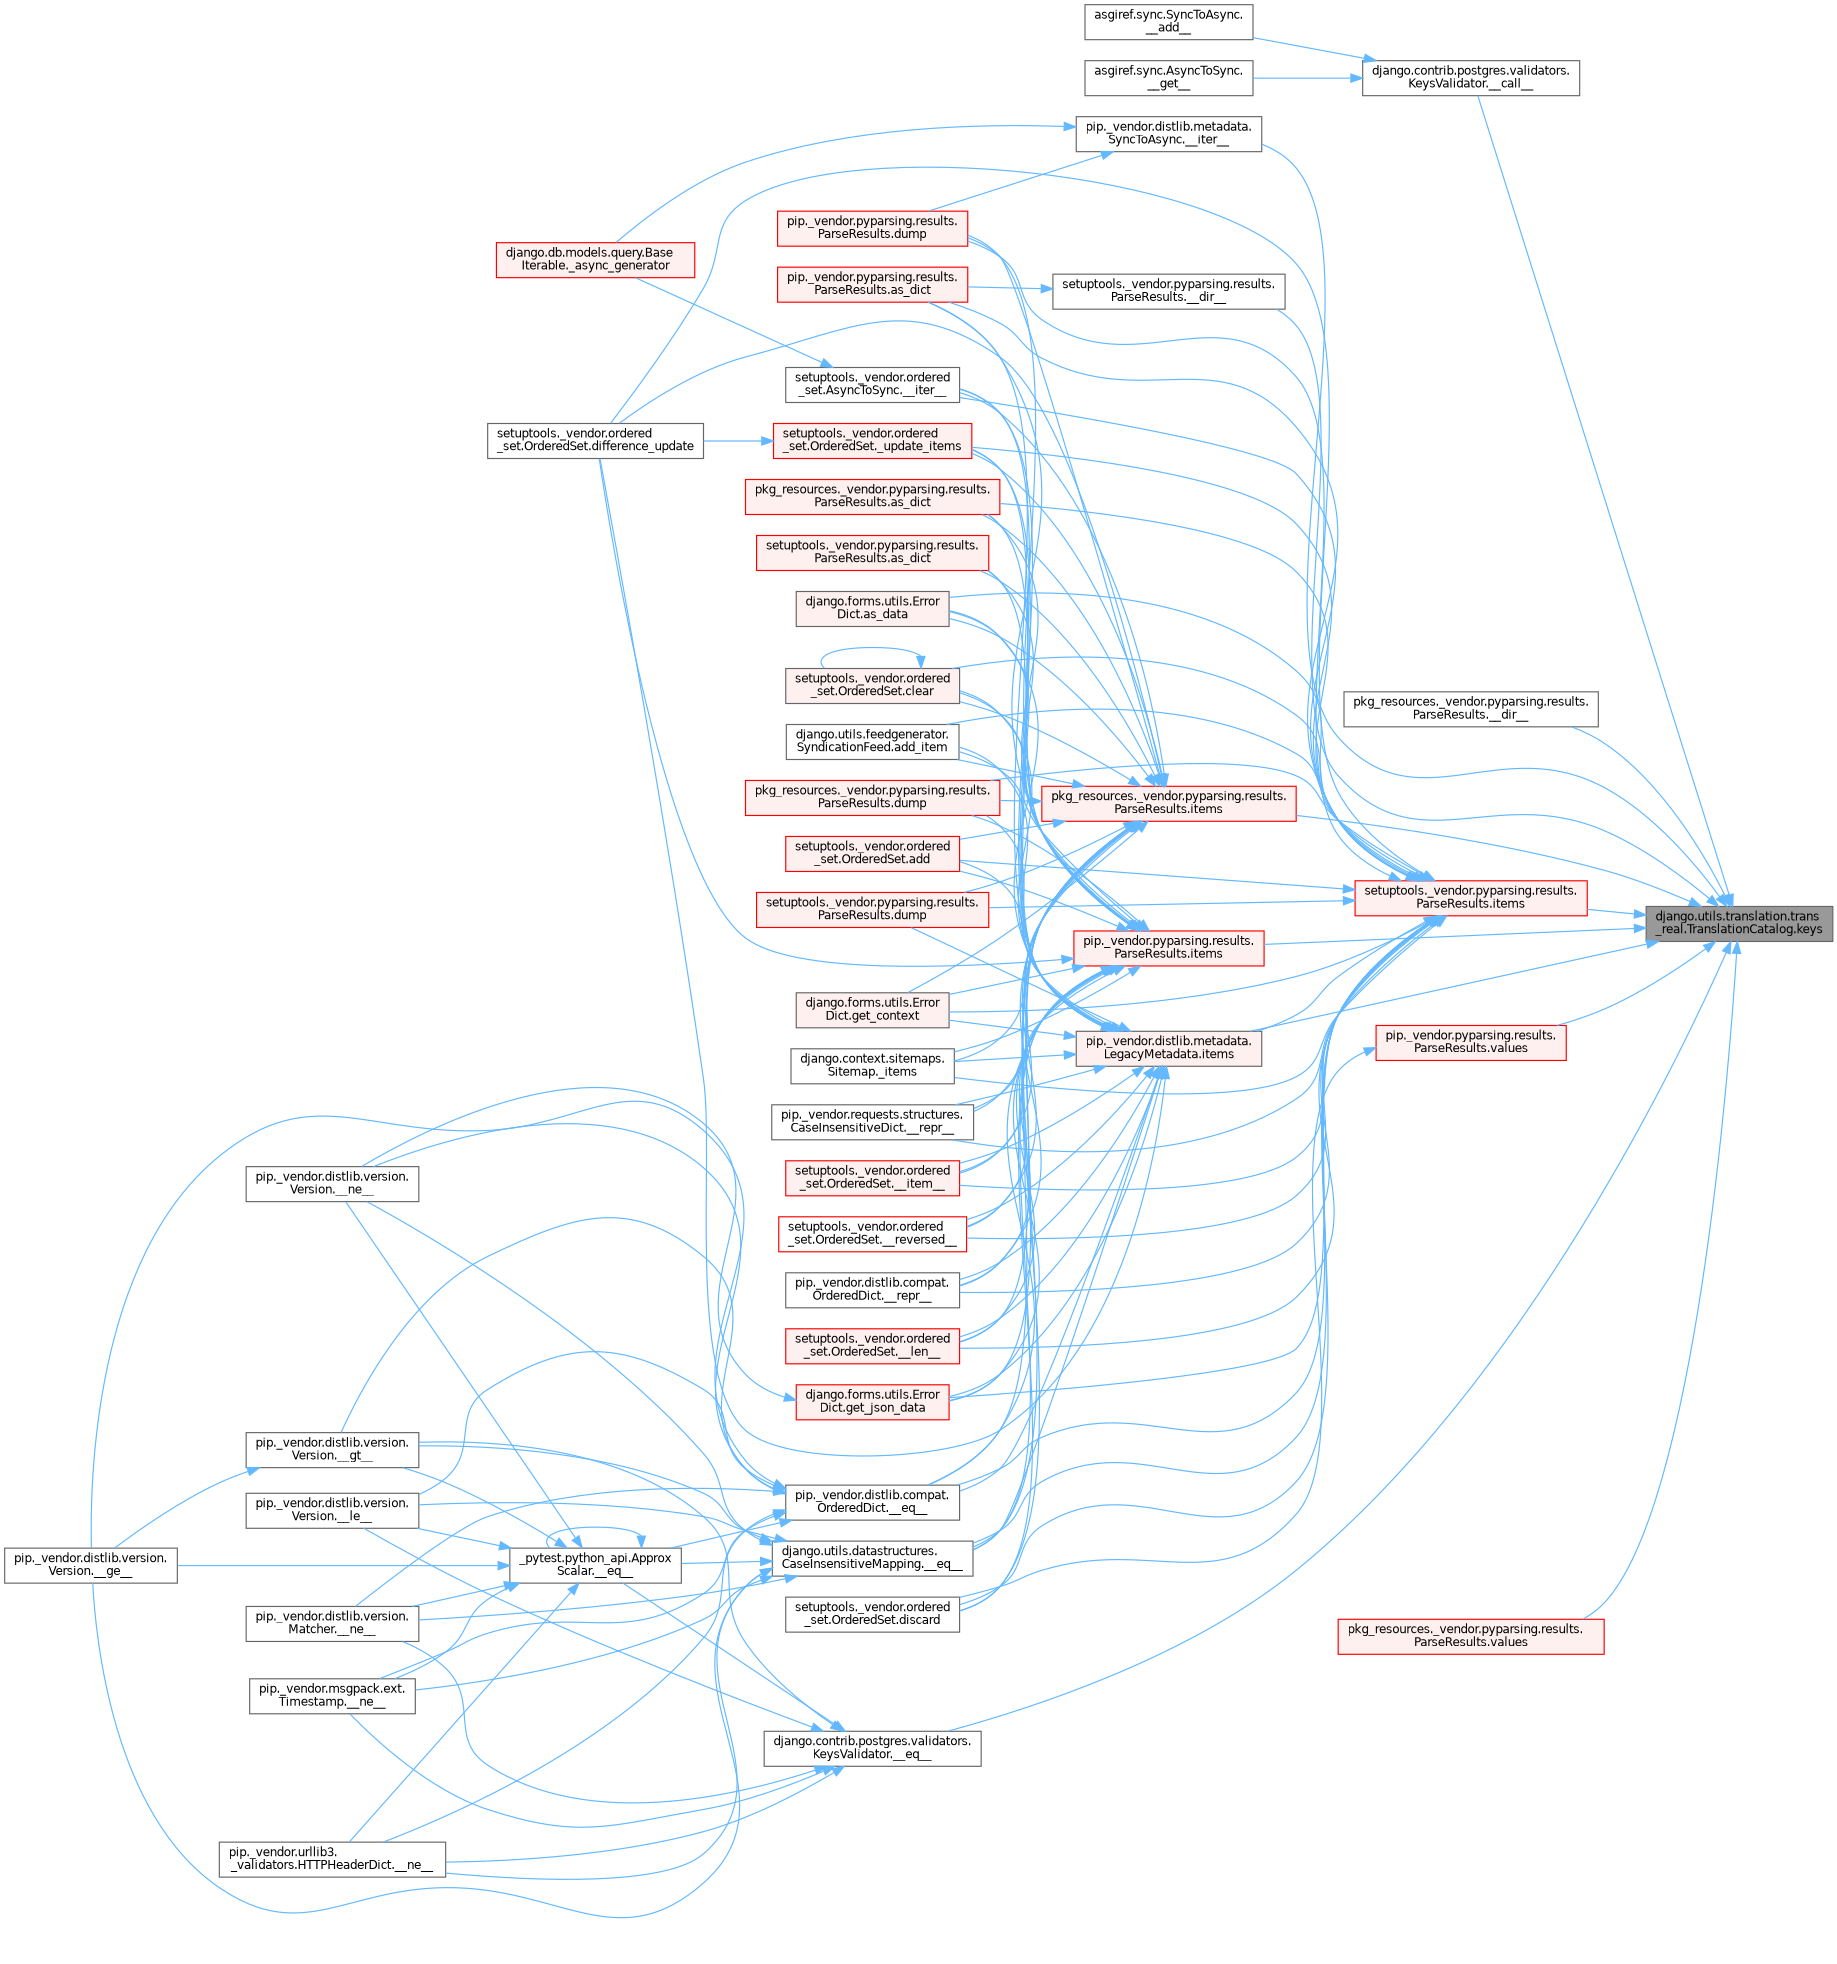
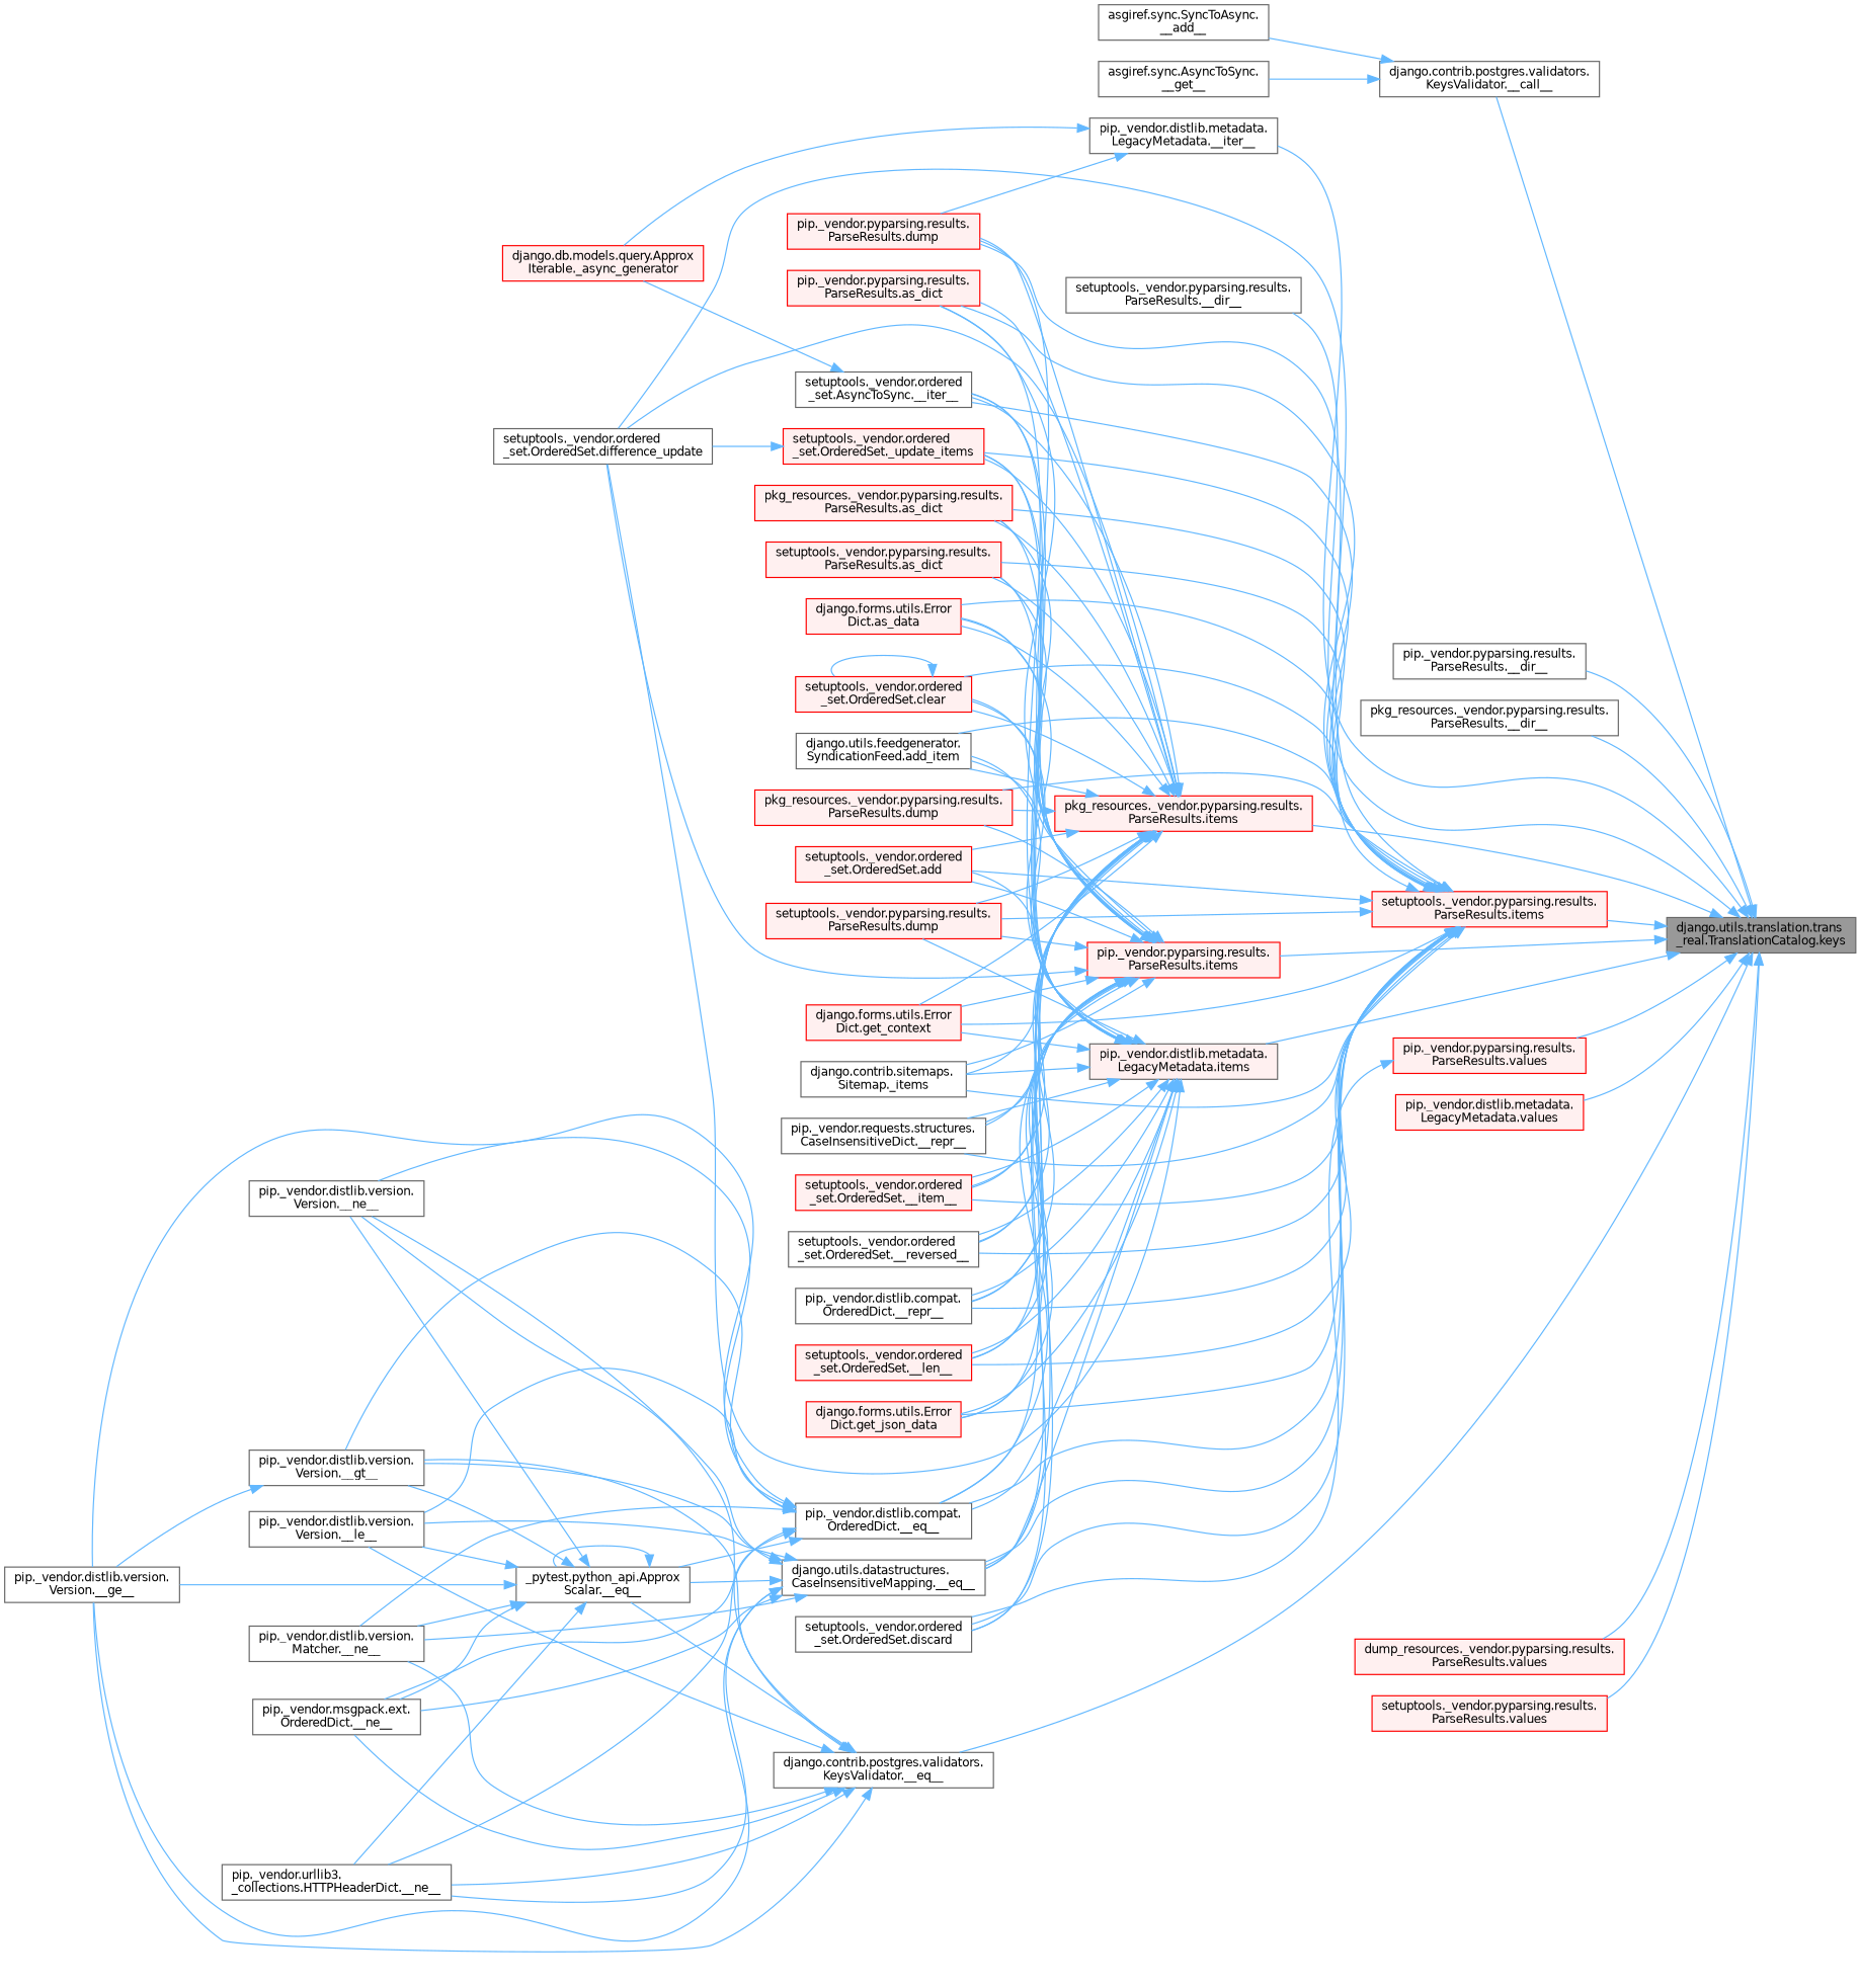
  digraph {
    rankdir=RL
    node [color=grey40 fillcolor=white fontname=Helvetica fontsize=10 shape=box style=filled]
    edge [color=steelblue1 dir=back fontname=Helvetica fontsize=10 labelfontname=Helvetica labelfontsize=10 style=solid]
    n1 [color=gray40 fillcolor=grey60 fontcolor=black height=0.2 label="django.utils.translation.trans\l_real.TranslationCatalog.keys" width=0.4]
    n2 [height=0.2 label="django.contrib.postgres.validators.\lKeysValidator.__call__" width=0.4]
+   n3 [height=0.2 label="pip._vendor.pyparsing.results.\lParseResults.__dir__" width=0.4]
    n4 [height=0.2 label="pkg_resources._vendor.pyparsing.results.\lParseResults.__dir__" width=0.4]
    n5 [height=0.2 label="setuptools._vendor.pyparsing.results.\lParseResults.__dir__" width=0.4]
    n6 [height=0.2 label="django.contrib.postgres.validators.\lKeysValidator.__eq__" width=0.4]
-   n7 [height=0.2 label="pip._vendor.distlib.metadata.\lSyncToAsync.__iter__" width=0.4]
+   n7 [height=0.2 label="pip._vendor.distlib.metadata.\lLegacyMetadata.__iter__" width=0.4]
    n8 [fillcolor="#FFF0F0" height=0.2 label="pip._vendor.distlib.metadata.\lLegacyMetadata.items" width=0.4]
    n9 [color=red fillcolor="#FFF0F0" height=0.2 label="pip._vendor.pyparsing.results.\lParseResults.items" width=0.4]
    n10 [color=red fillcolor="#FFF0F0" height=0.2 label="pkg_resources._vendor.pyparsing.results.\lParseResults.items" width=0.4]
    n11 [color=red fillcolor="#FFF0F0" height=0.2 label="setuptools._vendor.pyparsing.results.\lParseResults.items" width=0.4]
+   n12 [color=red fillcolor="#FFF0F0" height=0.2 label="pip._vendor.distlib.metadata.\lLegacyMetadata.values" width=0.4]
    n13 [color=red fillcolor="#FFF0F0" height=0.2 label="pip._vendor.pyparsing.results.\lParseResults.values" width=0.4]
-   n14 [color=red fillcolor="#FFF0F0" height=0.2 label="pkg_resources._vendor.pyparsing.results.\lParseResults.values" width=0.4]
+   n14 [color=red fillcolor="#FFF0F0" height=0.2 label="dump_resources._vendor.pyparsing.results.\lParseResults.values" width=0.4]
+   n15 [color=red fillcolor="#FFF0F0" height=0.2 label="setuptools._vendor.pyparsing.results.\lParseResults.values" width=0.4]
    n16 [height=0.2 label="asgiref.sync.AsyncToSync.\l__get__" width=0.4]
    n17 [height=0.2 label="asgiref.sync.SyncToAsync.\l__add__" width=0.4]
    n18 [height=0.2 label="_pytest.python_api.Approx\lScalar.__eq__" width=0.4]
    n19 [height=0.2 label="pip._vendor.distlib.version.\lVersion.__ge__" width=0.4]
    n20 [height=0.2 label="pip._vendor.distlib.version.\lVersion.__gt__" width=0.4]
    n21 [height=0.2 label="pip._vendor.distlib.version.\lVersion.__le__" width=0.4]
    n22 [height=0.2 label="pip._vendor.distlib.version.\lMatcher.__ne__" width=0.4]
    n23 [height=0.2 label="pip._vendor.distlib.version.\lVersion.__ne__" width=0.4]
-   n24 [height=0.2 label="pip._vendor.msgpack.ext.\lTimestamp.__ne__" width=0.4]
-   n25 [height=0.2 label="pip._vendor.urllib3.\l_validators.HTTPHeaderDict.__ne__" width=0.4]
-   n26 [color=red fillcolor="#FFF0F0" height=0.2 label="django.db.models.query.Base\lIterable._async_generator" width=0.4]
+   n24 [height=0.2 label="pip._vendor.msgpack.ext.\lOrderedDict.__ne__" width=0.4]
+   n25 [height=0.2 label="pip._vendor.urllib3.\l_collections.HTTPHeaderDict.__ne__" width=0.4]
+   n26 [color=red fillcolor="#FFF0F0" height=0.2 label="django.db.models.query.Approx\lIterable._async_generator" width=0.4]
    n27 [color=red fillcolor="#FFF0F0" height=0.2 label="pip._vendor.pyparsing.results.\lParseResults.dump" width=0.4]
    n28 [height=0.2 label="django.utils.datastructures.\lCaseInsensitiveMapping.__eq__" width=0.4]
    n29 [height=0.2 label="pip._vendor.distlib.compat.\lOrderedDict.__eq__" width=0.4]
    n30 [color=red fillcolor="#FFF0F0" height=0.2 label="setuptools._vendor.ordered\l_set.OrderedSet.__item__" width=0.4]
    n31 [height=0.2 label="setuptools._vendor.ordered\l_set.AsyncToSync.__iter__" width=0.4]
    n32 [color=red fillcolor="#FFF0F0" height=0.2 label="setuptools._vendor.ordered\l_set.OrderedSet.__len__" width=0.4]
    n33 [height=0.2 label="pip._vendor.distlib.compat.\lOrderedDict.__repr__" width=0.4]
    n34 [height=0.2 label="pip._vendor.requests.structures.\lCaseInsensitiveDict.__repr__" width=0.4]
-   n35 [color=red height=0.2 label="setuptools._vendor.ordered\l_set.OrderedSet.__reversed__" width=0.4]
-   n36 [height=0.2 label="django.context.sitemaps.\lSitemap._items" width=0.4]
+   n35 [height=0.2 label="setuptools._vendor.ordered\l_set.OrderedSet.__reversed__" width=0.4]
+   n36 [height=0.2 label="django.contrib.sitemaps.\lSitemap._items" width=0.4]
    n37 [color=red fillcolor="#FFF0F0" height=0.2 label="setuptools._vendor.ordered\l_set.OrderedSet._update_items" width=0.4]
    n38 [height=0.2 label="setuptools._vendor.ordered\l_set.OrderedSet.difference_update" width=0.4]
    n39 [color=red fillcolor="#FFF0F0" height=0.2 label="setuptools._vendor.ordered\l_set.OrderedSet.add" width=0.4]
    n40 [height=0.2 label="django.utils.feedgenerator.\lSyndicationFeed.add_item" width=0.4]
-   n41 [fillcolor="#FFF0F0" height=0.2 label="django.forms.utils.Error\lDict.as_data" width=0.4]
+   n41 [color=red fillcolor="#FFF0F0" height=0.2 label="django.forms.utils.Error\lDict.as_data" width=0.4]
    n42 [color=red fillcolor="#FFF0F0" height=0.2 label="pip._vendor.pyparsing.results.\lParseResults.as_dict" width=0.4]
    n43 [color=red fillcolor="#FFF0F0" height=0.2 label="pkg_resources._vendor.pyparsing.results.\lParseResults.as_dict" width=0.4]
    n44 [color=red fillcolor="#FFF0F0" height=0.2 label="setuptools._vendor.pyparsing.results.\lParseResults.as_dict" width=0.4]
-   n45 [fillcolor="#FFF0F0" height=0.2 label="setuptools._vendor.ordered\l_set.OrderedSet.clear" width=0.4]
+   n45 [color=red fillcolor="#FFF0F0" height=0.2 label="setuptools._vendor.ordered\l_set.OrderedSet.clear" width=0.4]
    n46 [color=red fillcolor="#FFF0F0" height=0.2 label="pkg_resources._vendor.pyparsing.results.\lParseResults.dump" width=0.4]
    n47 [color=red fillcolor="#FFF0F0" height=0.2 label="setuptools._vendor.pyparsing.results.\lParseResults.dump" width=0.4]
-   n48 [fillcolor="#FFF0F0" height=0.2 label="django.forms.utils.Error\lDict.get_context" width=0.4]
+   n48 [color=red fillcolor="#FFF0F0" height=0.2 label="django.forms.utils.Error\lDict.get_context" width=0.4]
    n49 [color=red fillcolor="#FFF0F0" height=0.2 label="django.forms.utils.Error\lDict.get_json_data" width=0.4]
    n50 [height=0.2 label="setuptools._vendor.ordered\l_set.OrderedSet.discard" width=0.4]
    n1 -> n2
+   n1 -> n3
    n1 -> n4
    n1 -> n5
    n1 -> n6
    n1 -> n7
    n1 -> n8
    n1 -> n9
    n1 -> n10
    n1 -> n11
+   n1 -> n12
    n1 -> n13
    n1 -> n14
+   n1 -> n15
    n2 -> n16
    n2 -> n17
    n6 -> n18
+   n6 -> n19
    n6 -> n20
    n6 -> n21
    n6 -> n22
-   n49 -> n23
+   n6 -> n23
    n6 -> n24
    n6 -> n25
    n7 -> n26
    n7 -> n27
    n8 -> n28
    n8 -> n29
    n8 -> n30
    n8 -> n31
    n8 -> n32
    n8 -> n33
    n8 -> n34
    n8 -> n35
    n8 -> n36
    n8 -> n37
    n8 -> n38
    n8 -> n39
    n8 -> n40
    n8 -> n41
    n8 -> n42
    n8 -> n43
    n8 -> n44
    n8 -> n45
-   n8 -> n46
    n8 -> n47
    n8 -> n48
    n8 -> n49
    n9 -> n27
    n9 -> n28
    n9 -> n29
    n9 -> n30
    n9 -> n31
    n9 -> n32
    n9 -> n33
    n9 -> n34
    n9 -> n35
    n9 -> n36
    n9 -> n37
    n9 -> n38
    n9 -> n39
    n9 -> n40
    n9 -> n41
    n9 -> n42
    n9 -> n43
    n9 -> n44
    n9 -> n45
    n9 -> n46
+   n9 -> n47
    n9 -> n48
    n9 -> n49
    n9 -> n50
    n10 -> n27
    n10 -> n28
    n10 -> n29
    n10 -> n30
    n10 -> n31
    n10 -> n32
    n10 -> n33
    n10 -> n34
    n10 -> n35
    n10 -> n36
    n10 -> n37
    n10 -> n38
    n10 -> n39
    n10 -> n40
    n10 -> n41
-   n5 -> n42
+   n10 -> n42
    n10 -> n43
    n10 -> n44
    n10 -> n45
    n10 -> n46
    n10 -> n47
    n10 -> n48
    n10 -> n49
    n10 -> n50
    n11 -> n27
    n11 -> n28
    n11 -> n29
    n11 -> n30
    n11 -> n31
    n11 -> n32
    n11 -> n33
    n11 -> n34
    n11 -> n35
    n11 -> n36
    n11 -> n37
    n11 -> n38
    n11 -> n39
    n11 -> n40
    n11 -> n41
    n11 -> n42
    n11 -> n43
-   n11 -> n8
+   n11 -> n44
    n11 -> n45
    n11 -> n46
    n11 -> n47
    n11 -> n48
    n11 -> n49
    n11 -> n50
    n13 -> n50
    n18 -> n18
    n18 -> n19
    n18 -> n20
    n18 -> n21
    n18 -> n22
    n18 -> n23
    n18 -> n24
    n18 -> n25
    n20 -> n19
    n28 -> n18
    n28 -> n19
    n28 -> n20
    n28 -> n21
    n28 -> n22
    n28 -> n23
    n28 -> n24
    n28 -> n25
    n29 -> n18
    n29 -> n19
    n29 -> n20
    n29 -> n21
    n29 -> n22
    n29 -> n23
    n29 -> n24
    n29 -> n25
    n31 -> n26
    n37 -> n38
    n45 -> n45
  }
